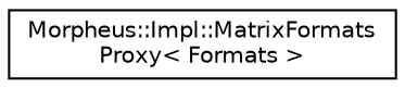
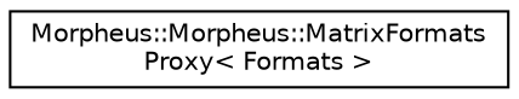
  digraph {
    rankdir=LR
-   n1 [color=black fillcolor=white fontname=Helvetica fontsize=10 height=0.2 label="Morpheus::Impl::MatrixFormats\lProxy\< Formats \>" shape=record style=filled width=0.4]
+   n1 [color=black fillcolor=white fontname=Helvetica fontsize=10 height=0.2 label="Morpheus::Morpheus::MatrixFormats\lProxy\< Formats \>" shape=record style=filled width=0.4]
  }
